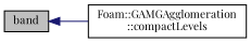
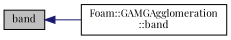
  digraph {
    rankdir=LR
    fontname="Playfair Display"
    node [color=black fontname="Playfair Display" fontsize=10 shape=record]
    n1 [fillcolor=grey75 fontcolor=black height=0.2 label=band style=filled width=0.4]
-   n2 [height=0.2 label="Foam::GAMGAgglomeration\l::compactLevels" width=0.4]
+   n2 [height=0.2 label="Foam::GAMGAgglomeration\l::band" width=0.4]
    n1 -> n2 [color=midnightblue dir=back fontname="Playfair Display" fontsize=10 labelfontname=FreeSans labelfontsize=10 style=solid]
  }
